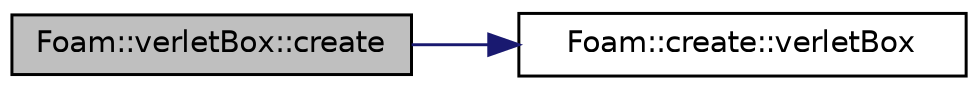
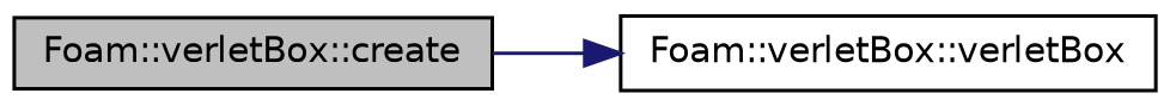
  digraph {
    rankdir=LR
    node [color=black fontname=Helvetica fontsize=10 shape=record style=filled]
    n1 [fillcolor=grey75 fontcolor=black height=0.2 label="Foam::verletBox::create" width=0.4]
-   n2 [fillcolor=white height=0.2 label="Foam::create::verletBox" width=0.4]
+   n2 [fillcolor=white height=0.2 label="Foam::verletBox::verletBox" width=0.4]
    n1 -> n2 [color=midnightblue fontname=Helvetica fontsize=10 labelfontname=Helvetica labelfontsize=10 style=solid]
  }
